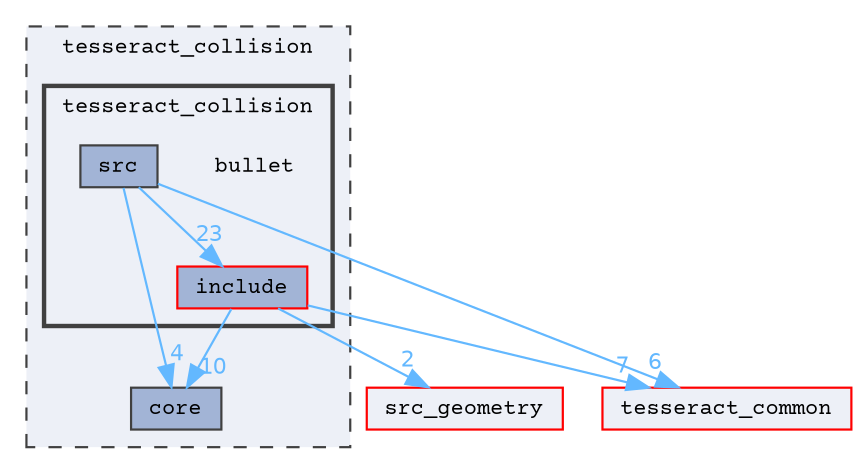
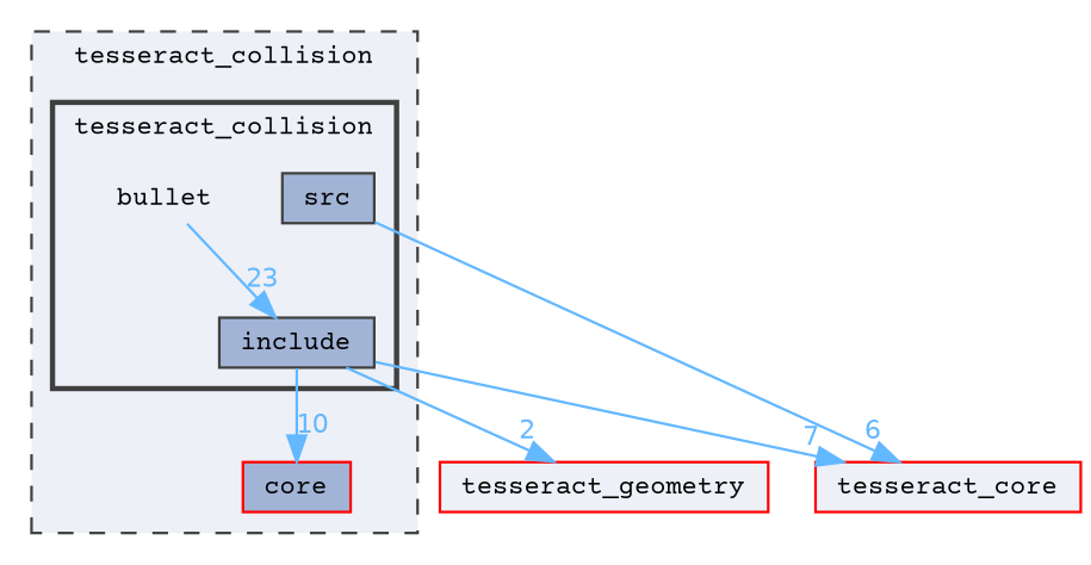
  digraph {
    compound=true
    fontname="Courier Prime"
    node [fontname="Courier Prime" fontsize=10 shape=box color=red fillcolor="#a2b4d6" style=filled]
    edge [color=steelblue1 fontcolor=steelblue1 fontname="Courier Prime" fontsize=10 labeldistance=1.5 labelfontname=Helvetica labelfontsize=10]
    n1 [height=0.2 label=bullet shape=plaintext width=0.4 color="" fillcolor="" style=""]
-   n2 [height=0.2 label=include width=0.4]
+   n2 [color=grey25 height=0.2 label=include width=0.4]
    n3 [color=grey25 height=0.2 label=src width=0.4]
-   n4 [color=grey25 height=0.2 label=core width=0.4]
-   n5 [fillcolor="#edf0f7" height=0.2 label=tesseract_common width=0.4]
-   n6 [fillcolor="#edf0f7" height=0.2 label=src_geometry width=0.4]
+   n4 [height=0.2 label=core width=0.4]
+   n5 [fillcolor="#edf0f7" height=0.2 label=tesseract_core width=0.4]
+   n6 [fillcolor="#edf0f7" height=0.2 label=tesseract_geometry width=0.4]
    subgraph cluster_1 {
      bgcolor="#edf0f7"
      fontsize=10
      label=tesseract_collision
      pencolor=grey25
      style="filled,dashed"
      n4
      subgraph cluster_2 {
        bgcolor="#edf0f7"
        fontsize=10
        pencolor=grey25
        style="filled,bold"
        n1
        n2
        n3
      }
    }
    n2 -> n4 [headlabel=10]
    n2 -> n5 [headlabel=7]
    n2 -> n6 [headlabel=2]
-   n3 -> n2 [headlabel=23]
-   n3 -> n4 [headlabel=4]
+   n1 -> n2 [headlabel=23]
    n3 -> n5 [headlabel=6]
  }
